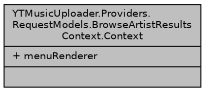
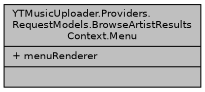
  digraph {
-   n1 [color=black fillcolor=grey75 fontcolor=black fontname=Helvetica fontsize=10 height=0.2 label="{YTMusicUploader.Providers.\lRequestModels.BrowseArtistResults\lContext.Context\n|+ menuRenderer\l|}" shape=record style=filled width=0.4]
+   n1 [color=black fillcolor=grey75 fontcolor=black fontname=Helvetica fontsize=10 height=0.2 label="{YTMusicUploader.Providers.\lRequestModels.BrowseArtistResults\lContext.Menu\n|+ menuRenderer\l|}" shape=record style=filled width=0.4]
  }
